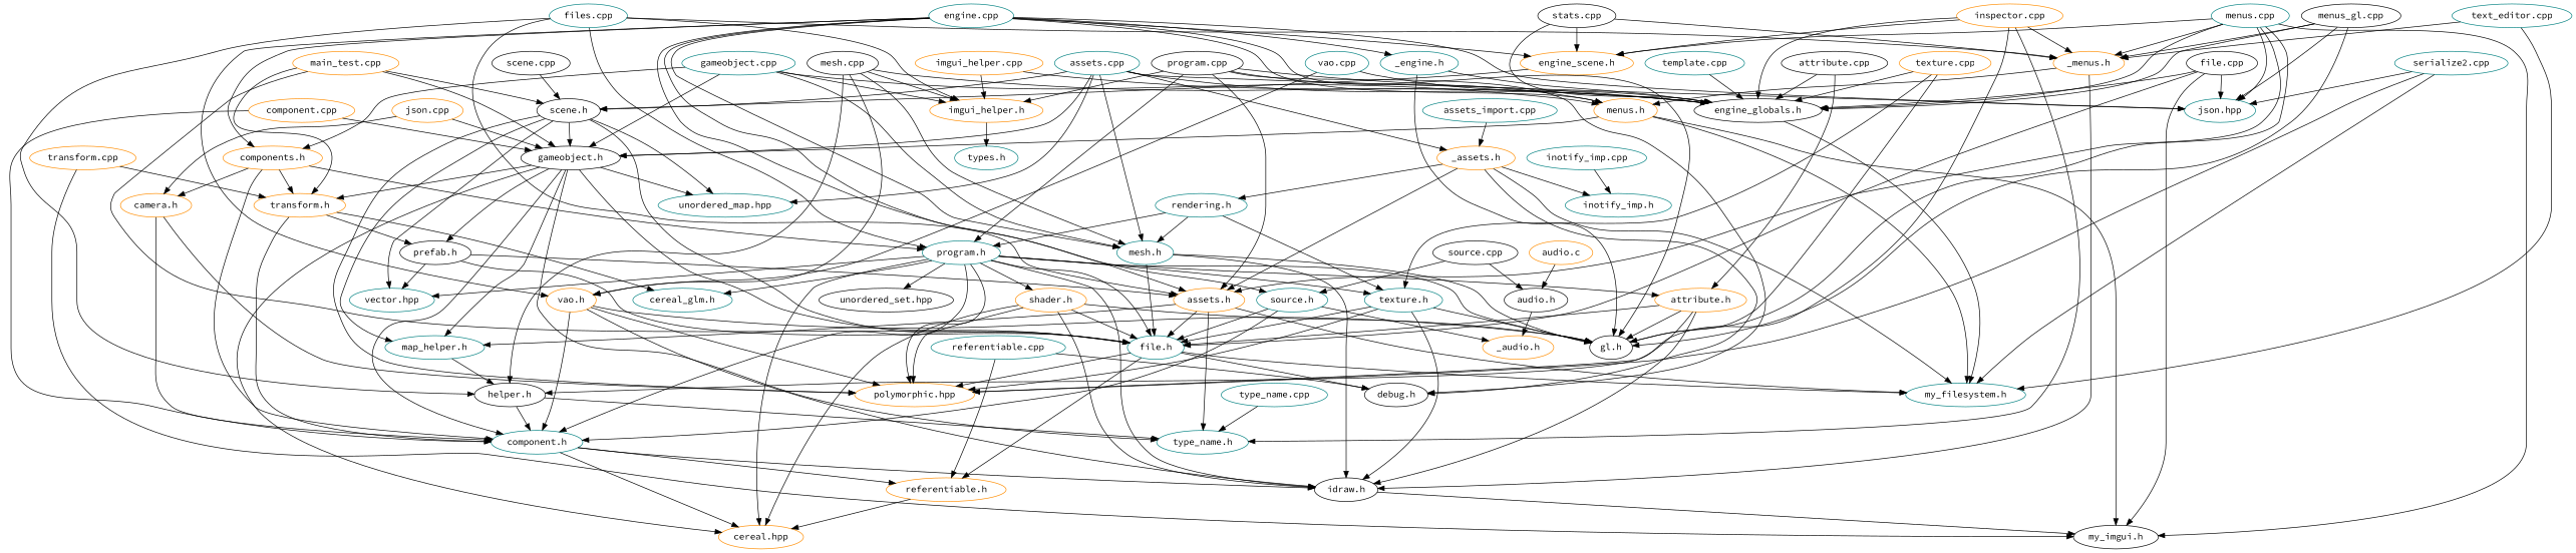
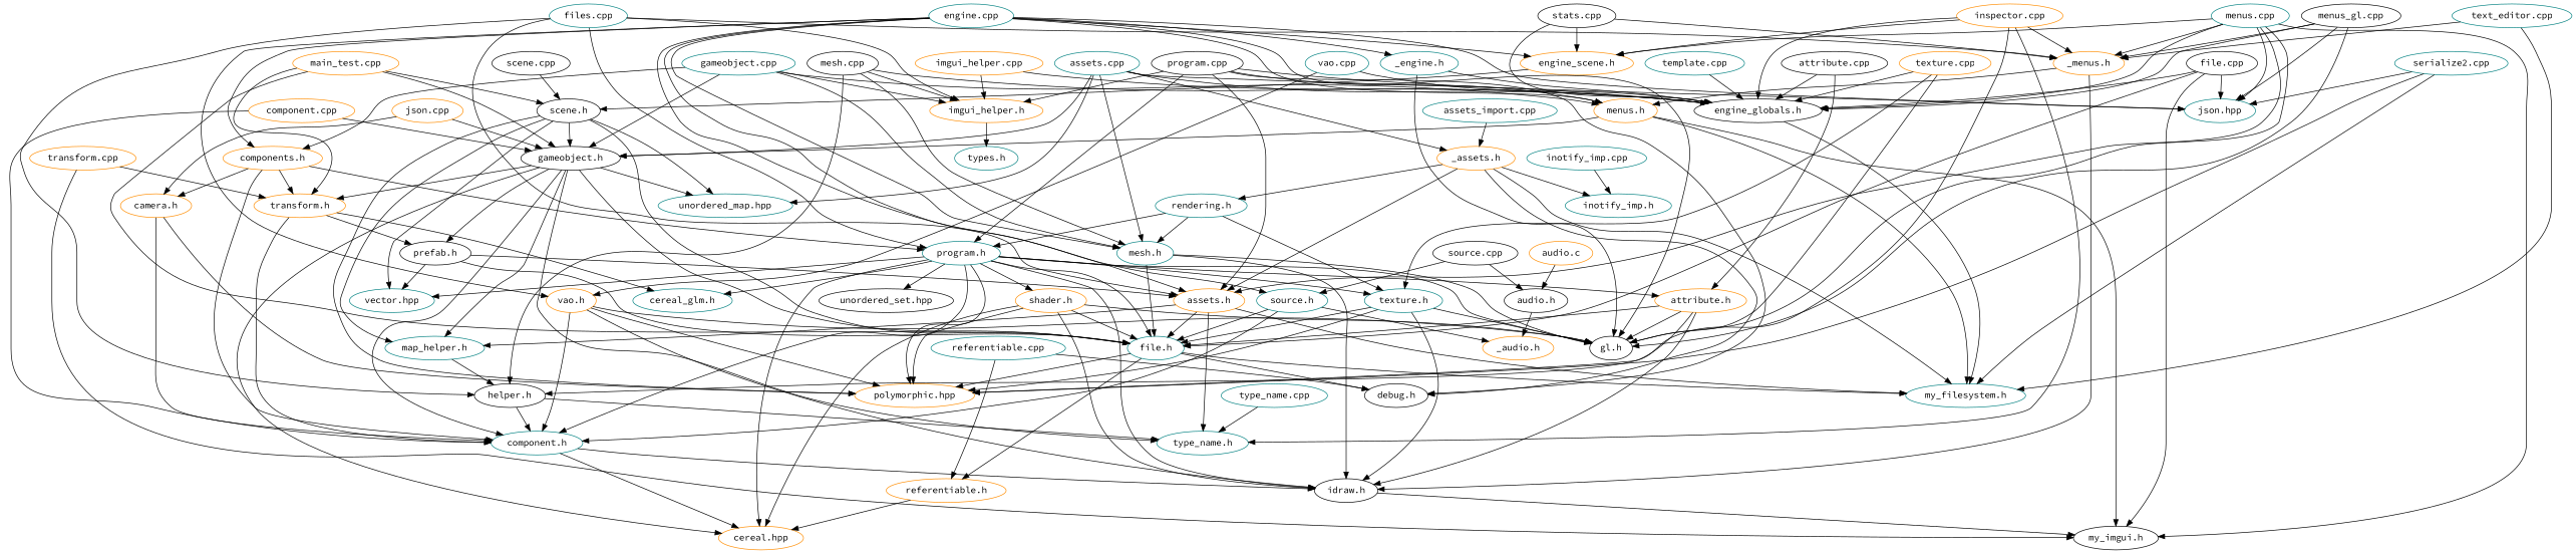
  digraph {
    clusterrank=local
    fontname="Source Code Pro"
    fontsize=16
    node [color=teal fontname="Source Code Pro"]
    edge [fontname="Source Code Pro"]
    "program.h"
    "file.h"
    "component.h"
    "idraw.h" [color=black]
    "vector.hpp"
    "gl.h" [color=black]
    "unordered_set.hpp" [color=black]
    "texture.h"
    "attribute.h" [color=darkorange]
    "polymorphic.hpp" [color=darkorange]
    "cereal.hpp" [color=darkorange]
    "shader.h" [color=darkorange]
    "cereal_glm.h"
    "my_filesystem.h"
    "debug.h" [color=black]
    "referentiable.h" [color=darkorange]
    "my_imgui.h" [color=black]
    "gameobject.h" [color=black]
    "prefab.h" [color=black]
    "type_name.h"
    "transform.h" [color=darkorange]
    "map_helper.h"
    "unordered_map.hpp"
    "assets.h" [color=darkorange]
    "helper.h" [color=black]
    "texture.cpp" [color=darkorange]
    "engine_globals.h" [color=black]
    "imgui_helper.cpp" [color=darkorange]
    "imgui_helper.h" [color=darkorange]
    "types.h"
    "_menus.h" [color=darkorange]
    "menus.h" [color=darkorange]
    "inspector.cpp" [color=darkorange]
    "engine_scene.h" [color=darkorange]
    "scene.h" [color=black]
    "source.cpp" [color=black]
    "source.h"
    "audio.h" [color=black]
    "_audio.h" [color=darkorange]
    "engine.cpp"
    "_engine.h"
    "components.h" [color=darkorange]
    "json.hpp"
    "mesh.h"
    "vao.h" [color=darkorange]
    "camera.h" [color=darkorange]
    "mesh.cpp" [color=black]
    "audio.c" [color=darkorange]
    "rendering.h"
    "text_editor.cpp"
    "assets.cpp"
    "_assets.h" [color=darkorange]
    "inotify_imp.h"
    "attribute.cpp" [color=black]
    "assets_import.cpp"
    "menus.cpp"
    "main_test.cpp" [color=darkorange]
    "menus_gl.cpp" [color=black]
    "file.cpp" [color=black]
    "gameobject.cpp"
    "referentiable.cpp"
    "program.cpp" [color=black]
    "serialize2.cpp"
    "scene.cpp" [color=black]
    "stats.cpp" [color=black]
    "transform.cpp" [color=darkorange]
    "files.cpp"
    n68 [color=darkorange label="json.cpp"]
    "component.cpp" [color=darkorange]
    "template.cpp"
    "vao.cpp"
    "type_name.cpp"
    "inotify_imp.cpp"
    "program.h" -> "file.h"
    "program.h" -> "component.h"
    "program.h" -> "idraw.h"
    "program.h" -> "vector.hpp"
    "program.h" -> "gl.h"
    "program.h" -> "unordered_set.hpp"
    "program.h" -> "texture.h"
    "program.h" -> "attribute.h"
    "program.h" -> "polymorphic.hpp"
    "program.h" -> "cereal.hpp"
    "program.h" -> "shader.h"
    "program.h" -> "cereal_glm.h"
    "file.h" -> "polymorphic.hpp"
    "file.h" -> "my_filesystem.h"
    "file.h" -> "debug.h"
    "file.h" -> "referentiable.h"
    "component.h" -> "idraw.h"
    "component.h" -> "cereal.hpp"
-   "component.h" -> "referentiable.h"
    "idraw.h" -> "my_imgui.h"
    "texture.h" -> "file.h"
    "texture.h" -> "idraw.h"
    "texture.h" -> "gl.h"
    "texture.h" -> "polymorphic.hpp"
    "attribute.h" -> "file.h"
    "attribute.h" -> "idraw.h"
    "attribute.h" -> "gl.h"
    "attribute.h" -> "polymorphic.hpp"
    "shader.h" -> "file.h"
    "shader.h" -> "idraw.h"
    "shader.h" -> "gl.h"
    "shader.h" -> "polymorphic.hpp"
    "shader.h" -> "cereal.hpp"
    "referentiable.h" -> "cereal.hpp"
    "gameobject.h" -> "file.h"
    "gameobject.h" -> "component.h"
    "gameobject.h" -> "cereal.hpp"
    "gameobject.h" -> "prefab.h"
    "gameobject.h" -> "type_name.h"
    "gameobject.h" -> "transform.h"
    "gameobject.h" -> "map_helper.h"
    "gameobject.h" -> "unordered_map.hpp"
    "prefab.h" -> "file.h"
    "prefab.h" -> "vector.hpp"
    "prefab.h" -> "assets.h"
    "transform.h" -> "component.h"
    "transform.h" -> "cereal_glm.h"
    "transform.h" -> "prefab.h"
    "map_helper.h" -> "helper.h"
    "assets.h" -> "file.h"
    "assets.h" -> "my_filesystem.h"
    "assets.h" -> "type_name.h"
    "assets.h" -> "map_helper.h"
    "helper.h" -> "component.h"
    "helper.h" -> "type_name.h"
    "texture.cpp" -> "gl.h"
    "texture.cpp" -> "texture.h"
    "texture.cpp" -> "engine_globals.h"
    "engine_globals.h" -> "my_filesystem.h"
    "imgui_helper.cpp" -> "engine_globals.h"
    "imgui_helper.cpp" -> "imgui_helper.h"
    "imgui_helper.h" -> "types.h"
    "_menus.h" -> "idraw.h"
    "_menus.h" -> "menus.h"
    "menus.h" -> "my_filesystem.h"
    "menus.h" -> "my_imgui.h"
    "menus.h" -> "gameobject.h"
    "inspector.cpp" -> "type_name.h"
    "inspector.cpp" -> "helper.h"
    "inspector.cpp" -> "engine_globals.h"
    "inspector.cpp" -> "_menus.h"
    "inspector.cpp" -> "engine_scene.h"
    "engine_scene.h" -> "scene.h"
    "scene.h" -> "file.h"
    "scene.h" -> "vector.hpp"
    "scene.h" -> "polymorphic.hpp"
    "scene.h" -> "gameobject.h"
    "scene.h" -> "map_helper.h"
    "scene.h" -> "unordered_map.hpp"
    "source.cpp" -> "source.h"
    "source.cpp" -> "audio.h"
    "source.h" -> "file.h"
    "source.h" -> "component.h"
    "source.h" -> "_audio.h"
    "audio.h" -> "_audio.h"
    "engine.cpp" -> "gl.h"
    "engine.cpp" -> "assets.h"
    "engine.cpp" -> "menus.h"
    "engine.cpp" -> "engine_scene.h"
    "engine.cpp" -> "source.h"
    "engine.cpp" -> "_engine.h"
    "engine.cpp" -> "components.h"
    "engine.cpp" -> "json.hpp"
    "engine.cpp" -> "mesh.h"
    "engine.cpp" -> "vao.h"
    "_engine.h" -> "gl.h"
    "_engine.h" -> "engine_globals.h"
    "components.h" -> "program.h"
    "components.h" -> "component.h"
    "components.h" -> "transform.h"
    "components.h" -> "camera.h"
    "mesh.h" -> "file.h"
    "mesh.h" -> "idraw.h"
    "mesh.h" -> "gl.h"
    "vao.h" -> "component.h"
    "vao.h" -> "idraw.h"
    "vao.h" -> "gl.h"
    "vao.h" -> "polymorphic.hpp"
    "camera.h" -> "component.h"
    "camera.h" -> "polymorphic.hpp"
    "mesh.cpp" -> "helper.h"
    "mesh.cpp" -> "engine_globals.h"
    "mesh.cpp" -> "imgui_helper.h"
    "mesh.cpp" -> "mesh.h"
-   "mesh.cpp" -> "vao.h"
    "audio.c" -> "audio.h"
    "rendering.h" -> "program.h"
    "rendering.h" -> "texture.h"
    "rendering.h" -> "mesh.h"
    "text_editor.cpp" -> "my_filesystem.h"
    "text_editor.cpp" -> "_menus.h"
    "assets.cpp" -> "gameobject.h"
    "assets.cpp" -> "unordered_map.hpp"
    "assets.cpp" -> "engine_globals.h"
-   "assets.cpp" -> "scene.h"
    "assets.cpp" -> "json.hpp"
    "assets.cpp" -> "mesh.h"
    "assets.cpp" -> "_assets.h"
    "_assets.h" -> "my_filesystem.h"
    "_assets.h" -> "debug.h"
    "_assets.h" -> "assets.h"
    "_assets.h" -> "rendering.h"
    "_assets.h" -> "inotify_imp.h"
    "attribute.cpp" -> "attribute.h"
    "attribute.cpp" -> "engine_globals.h"
    "assets_import.cpp" -> "_assets.h"
    "menus.cpp" -> "gl.h"
    "menus.cpp" -> "my_imgui.h"
    "menus.cpp" -> "assets.h"
    "menus.cpp" -> "engine_globals.h"
    "menus.cpp" -> "_menus.h"
    "menus.cpp" -> "engine_scene.h"
    "menus.cpp" -> "json.hpp"
    "main_test.cpp" -> "file.h"
    "main_test.cpp" -> "gameobject.h"
    "main_test.cpp" -> "transform.h"
    "main_test.cpp" -> "scene.h"
    "menus_gl.cpp" -> "gl.h"
    "menus_gl.cpp" -> "engine_globals.h"
    "menus_gl.cpp" -> "_menus.h"
    "menus_gl.cpp" -> "json.hpp"
    "file.cpp" -> "file.h"
    "file.cpp" -> "my_imgui.h"
    "file.cpp" -> "engine_globals.h"
    "file.cpp" -> "json.hpp"
    "gameobject.cpp" -> "gameobject.h"
    "gameobject.cpp" -> "imgui_helper.h"
    "gameobject.cpp" -> "menus.h"
    "gameobject.cpp" -> "components.h"
    "gameobject.cpp" -> "mesh.h"
    "referentiable.cpp" -> "debug.h"
    "referentiable.cpp" -> "referentiable.h"
    "program.cpp" -> "program.h"
    "program.cpp" -> "debug.h"
    "program.cpp" -> "assets.h"
    "program.cpp" -> "engine_globals.h"
    "program.cpp" -> "imgui_helper.h"
    "program.cpp" -> "menus.h"
    "serialize2.cpp" -> "polymorphic.hpp"
    "serialize2.cpp" -> "my_filesystem.h"
    "serialize2.cpp" -> "json.hpp"
    "scene.cpp" -> "scene.h"
    "stats.cpp" -> "engine_globals.h"
    "stats.cpp" -> "_menus.h"
    "stats.cpp" -> "engine_scene.h"
    "transform.cpp" -> "my_imgui.h"
    "transform.cpp" -> "transform.h"
    "files.cpp" -> "program.h"
    "files.cpp" -> "assets.h"
    "files.cpp" -> "helper.h"
    "files.cpp" -> "imgui_helper.h"
    "files.cpp" -> "_menus.h"
    n68 -> "gameobject.h"
    n68 -> "camera.h"
    "component.cpp" -> "component.h"
    "component.cpp" -> "gameobject.h"
    "template.cpp" -> "engine_globals.h"
    "vao.cpp" -> "engine_globals.h"
    "vao.cpp" -> "vao.h"
    "type_name.cpp" -> "type_name.h"
    "inotify_imp.cpp" -> "inotify_imp.h"
  }
